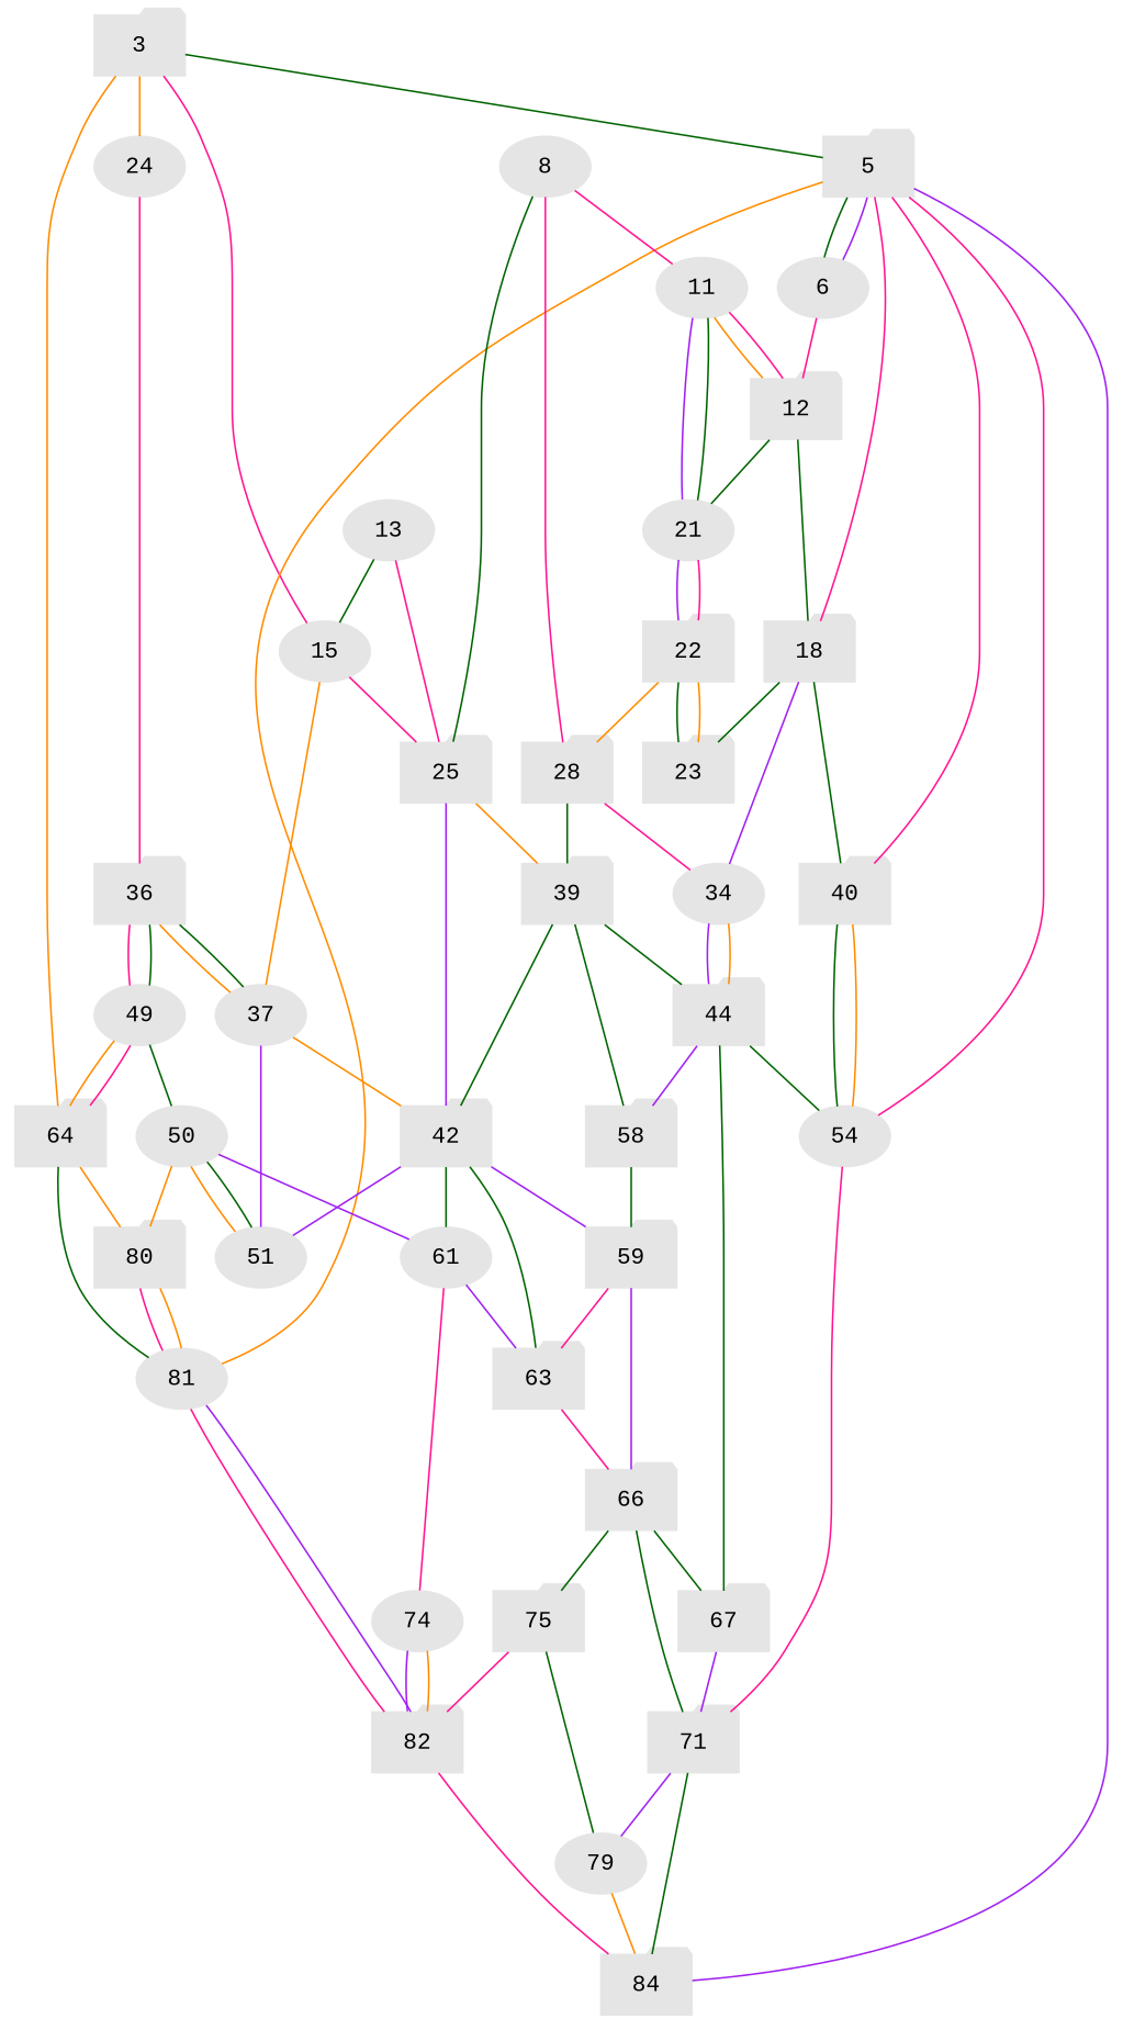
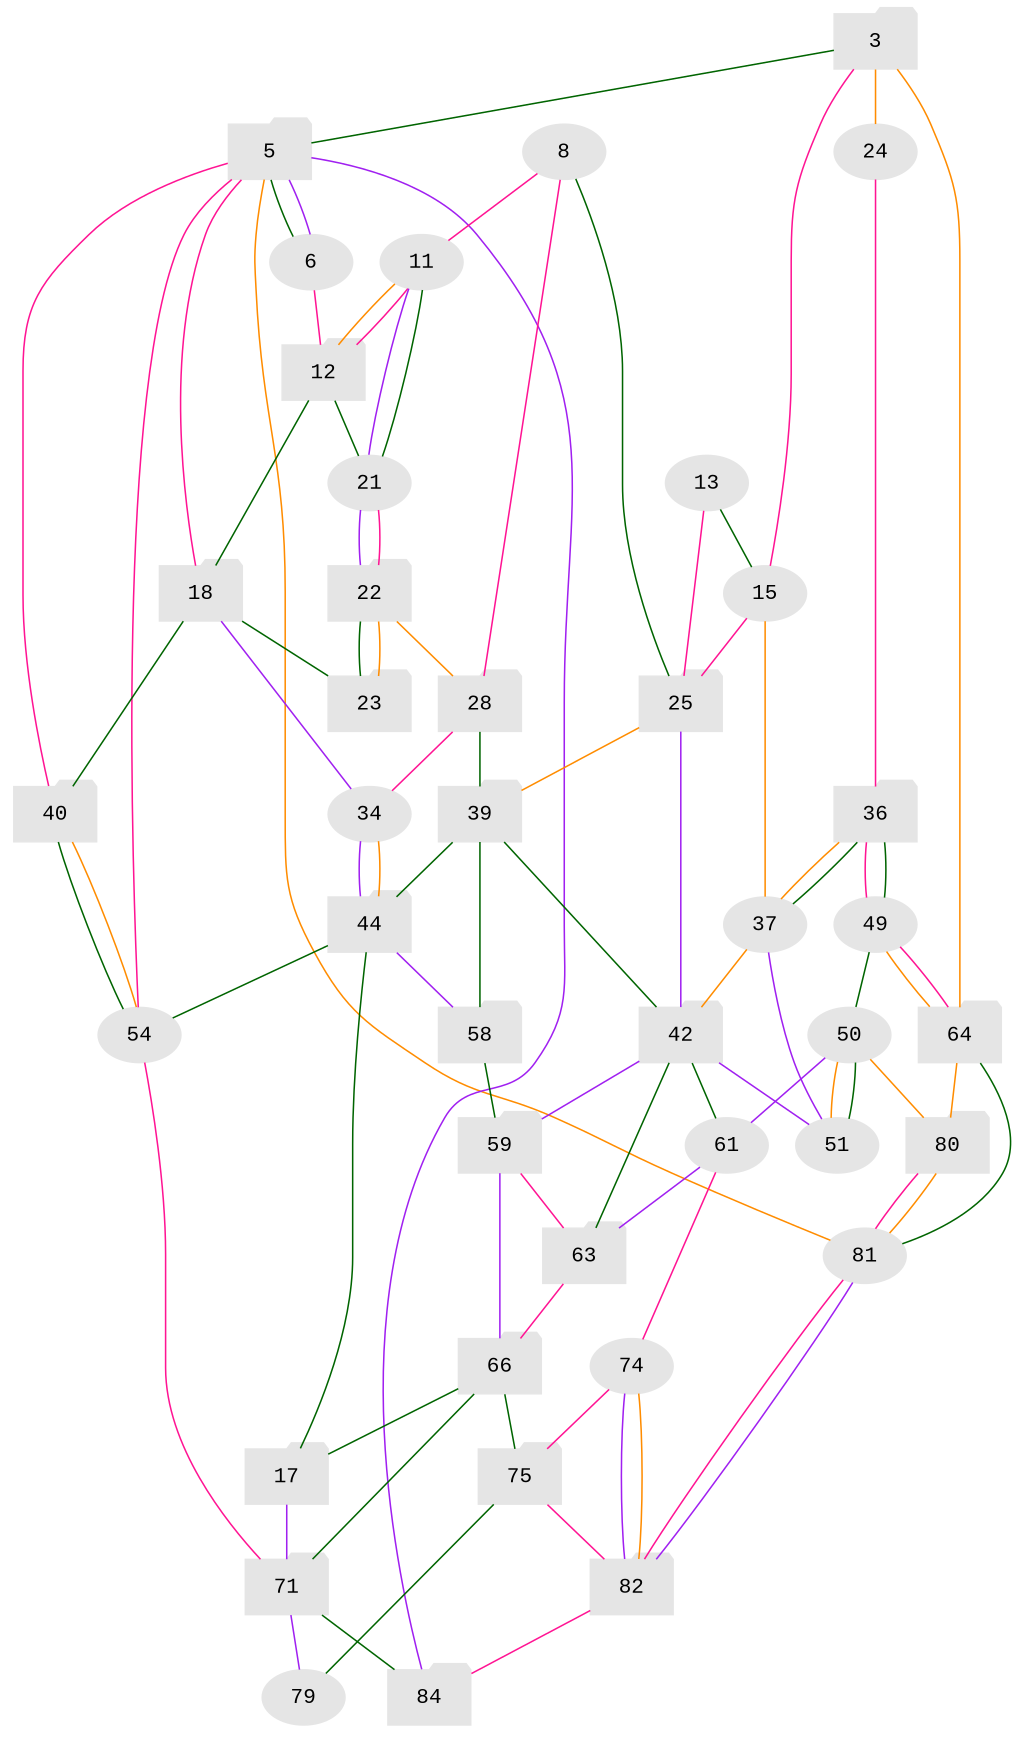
  graph {
    fontname="Liberation Mono"
    node [color=gray90 fontname="Liberation Mono" shape=folder style=filled]
    edge [color=darkgreen fontname="Liberation Mono"]
    3 [super="+4+14"]
    5 [super="+17+56"]
    15 [shape=ellipse super="+31"]
    24 [shape=ellipse]
    64
    8 [shape=ellipse super="+26+9"]
    11 [shape=ellipse]
    25 [super="+32"]
    28 [super="+33+29"]
    13 [shape=ellipse super="+16"]
    6 [shape=ellipse]
    18 [super="+19+30"]
    40
    54 [shape=ellipse super="+55"]
    81 [shape=ellipse]
    84 [super="+85"]
    37 [shape=ellipse super="+41"]
    36
    80
    12 [super="+20"]
    23
    34 [shape=ellipse]
    71 [super="+77"]
    82 [super="+83"]
    21 [shape=ellipse]
    39 [super="+43"]
    42 [super="+45"]
    22
    51 [shape=ellipse]
    44 [super="+52"]
    49 [shape=ellipse]
    n32 [label=58]
    59 [super="+60"]
    61 [shape=ellipse super="+62"]
    63 [super="+65"]
-   67 [super="+68"]
+   67 [super="+68" label=17]
    50 [shape=ellipse super="+73"]
    66 [super="+69"]
    74 [shape=ellipse]
    79 [shape=ellipse]
    75 [super="+76"]
    3 -- 5
    3 -- 15 [color=deeppink]
    3 -- 24 [color=darkorange weight=2]
    3 -- 64 [color=darkorange]
    5 -- 6
    5 -- 6 [color=purple]
    5 -- 18 [color=deeppink]
    5 -- 40 [color=deeppink]
    5 -- 54 [color=deeppink]
    5 -- 81 [color=darkorange]
    5 -- 84 [color=purple]
    15 -- 25 [color=deeppink]
    15 -- 37 [color=darkorange]
    24 -- 36 [color=deeppink]
    64 -- 81
    64 -- 80 [color=darkorange]
    8 -- 11 [color=deeppink]
    8 -- 25
    8 -- 28 [color=deeppink weight=2]
    11 -- 12 [color=darkorange]
    11 -- 12 [color=deeppink]
    11 -- 21 [color=purple]
    11 -- 21
    25 -- 39 [color=darkorange]
    25 -- 42 [color=purple]
    28 -- 34 [color=deeppink]
    28 -- 39
    13 -- 15
    13 -- 25 [color=deeppink]
    6 -- 12 [color=deeppink]
    18 -- 40
    18 -- 23 [weight=2]
    18 -- 34 [color=purple]
    40 -- 54
    40 -- 54 [color=darkorange]
    54 -- 71 [color=deeppink]
    81 -- 82 [color=deeppink]
    81 -- 82 [color=purple]
    37 -- 42 [color=darkorange]
    37 -- 51 [color=purple]
    36 -- 37 [color=darkorange]
    36 -- 37
    36 -- 49 [color=deeppink]
    36 -- 49
    80 -- 81 [color=deeppink]
    80 -- 81 [color=darkorange]
    12 -- 18
    12 -- 21
    34 -- 44 [color=purple]
    34 -- 44 [color=darkorange]
    71 -- 84
    71 -- 79 [color=purple]
    82 -- 84 [color=deeppink]
    21 -- 22 [color=purple]
    21 -- 22 [color=deeppink]
    39 -- 42
    39 -- 44
    39 -- n32
    42 -- 51 [color=purple]
    42 -- 59 [color=purple]
    42 -- 61
    42 -- 63
    22 -- 28 [color=darkorange]
    22 -- 23
    22 -- 23 [color=darkorange]
    44 -- 54
    44 -- n32 [color=purple]
    44 -- 67
    49 -- 64 [color=darkorange]
    49 -- 64 [color=deeppink]
    49 -- 50
    n32 -- 59
    59 -- 63 [color=deeppink]
    59 -- 66 [color=purple]
    61 -- 63 [color=purple]
    61 -- 74 [color=deeppink]
    63 -- 66 [color=deeppink]
    67 -- 71 [color=purple]
    50 -- 80 [color=darkorange]
    50 -- 51 [color=darkorange]
    50 -- 51
    50 -- 61 [color=purple]
    66 -- 71
    66 -- 67
    66 -- 75
    74 -- 82 [color=purple]
    74 -- 82 [color=darkorange]
-   79 -- 84 [color=darkorange]
+   74 -- 75 [color=deeppink]
    75 -- 82 [color=deeppink]
    75 -- 79
  }
